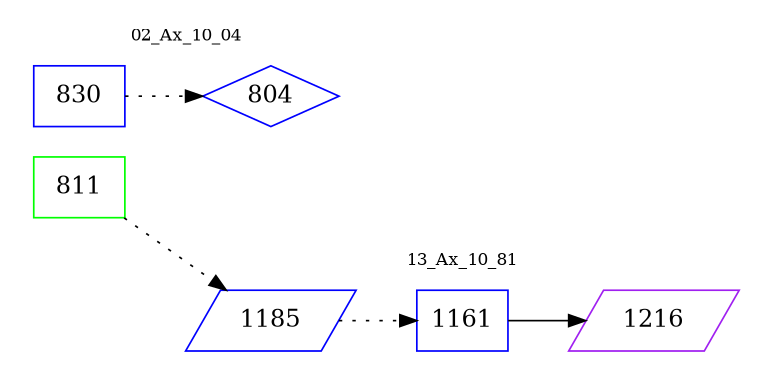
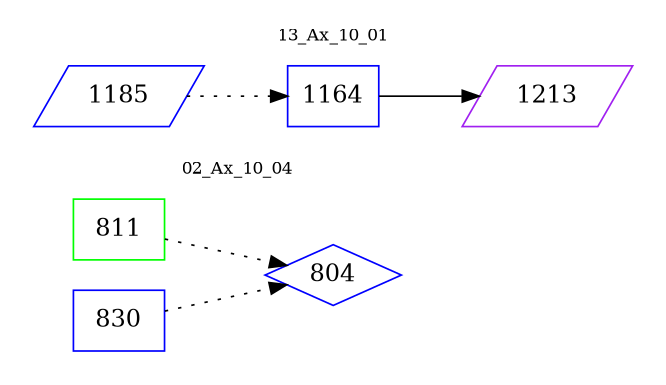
  digraph {
    rankdir=LR
    node [color=blue shape=box]
    edge [color=black style=dotted]
    n1 [color=green label=811]
    n2 [label=804 shape=diamond]
    n3 [label=830]
    n4 [label=1185 shape=parallelogram]
-   n5 [label=1161]
-   n6 [color=purple label=1216 shape=parallelogram]
+   n5 [label=1164]
+   n6 [color=purple label=1213 shape=parallelogram]
    subgraph cluster_1 {
      color=white
      fontsize=10
      label="02_Ax_10_04"
      n1
      n2
      n3
    }
    subgraph cluster_2 {
      color=white
      fontsize=10
-     label="13_Ax_10_81"
+     label="13_Ax_10_01"
      n4
      n5
      n6
    }
-   n1 -> n4
+   n1 -> n2
    n3 -> n2
    n4 -> n5
    n5 -> n6 [style=solid]
  }
